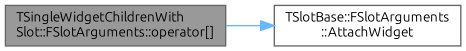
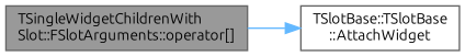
  digraph {
    rankdir=LR
    fontname=Ubuntu
    node [fontname=Ubuntu fontsize=10 shape=box style=filled]
    n1 [color=gray40 fillcolor=grey60 fontcolor=black height=0.2 label="TSingleWidgetChildrenWith\lSlot::FSlotArguments::operator[]" width=0.4]
-   n2 [color=grey40 fillcolor=white height=0.2 label="TSlotBase::FSlotArguments\l::AttachWidget" width=0.4]
+   n2 [color=grey40 fillcolor=white height=0.2 label="TSlotBase::TSlotBase\l::AttachWidget" width=0.4]
    n1 -> n2 [color=steelblue1 fontname=Ubuntu fontsize=10 labelfontname=Helvetica labelfontsize=10 style=solid]
  }
